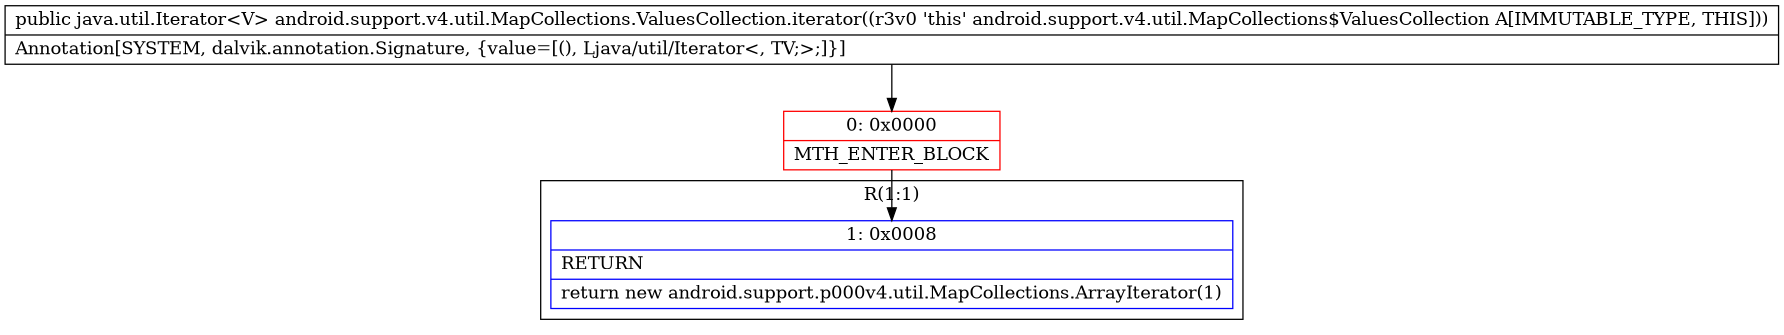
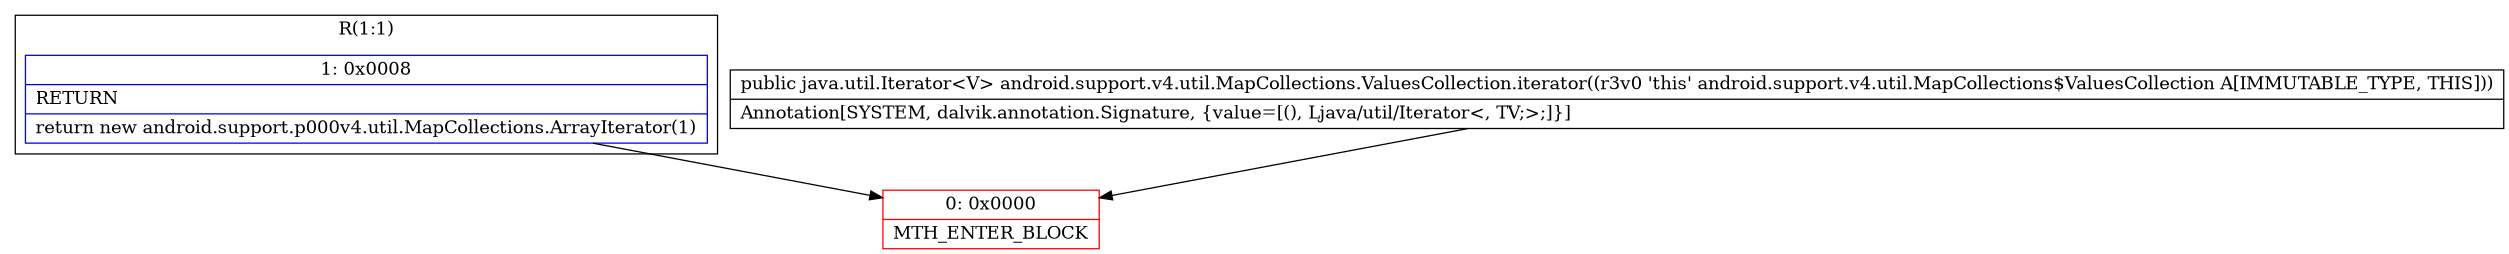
  digraph {
    node [shape=record]
    n1 [color=blue label="{1\:\ 0x0008|RETURN\l|return new android.support.p000v4.util.MapCollections.ArrayIterator(1)\l}"]
    n2 [color=red label="{0\:\ 0x0000|MTH_ENTER_BLOCK\l}"]
    n3 [label="{public java.util.Iterator\<V\> android.support.v4.util.MapCollections.ValuesCollection.iterator((r3v0 'this' android.support.v4.util.MapCollections$ValuesCollection A[IMMUTABLE_TYPE, THIS]))  | Annotation[SYSTEM, dalvik.annotation.Signature, \{value=[(), Ljava\/util\/Iterator\<, TV;\>;]\}]\l}"]
    subgraph cluster_1 {
      label="R(1:1)"
      n1
    }
-   n2 -> n1
+   n1 -> n2
    n3 -> n2
  }
